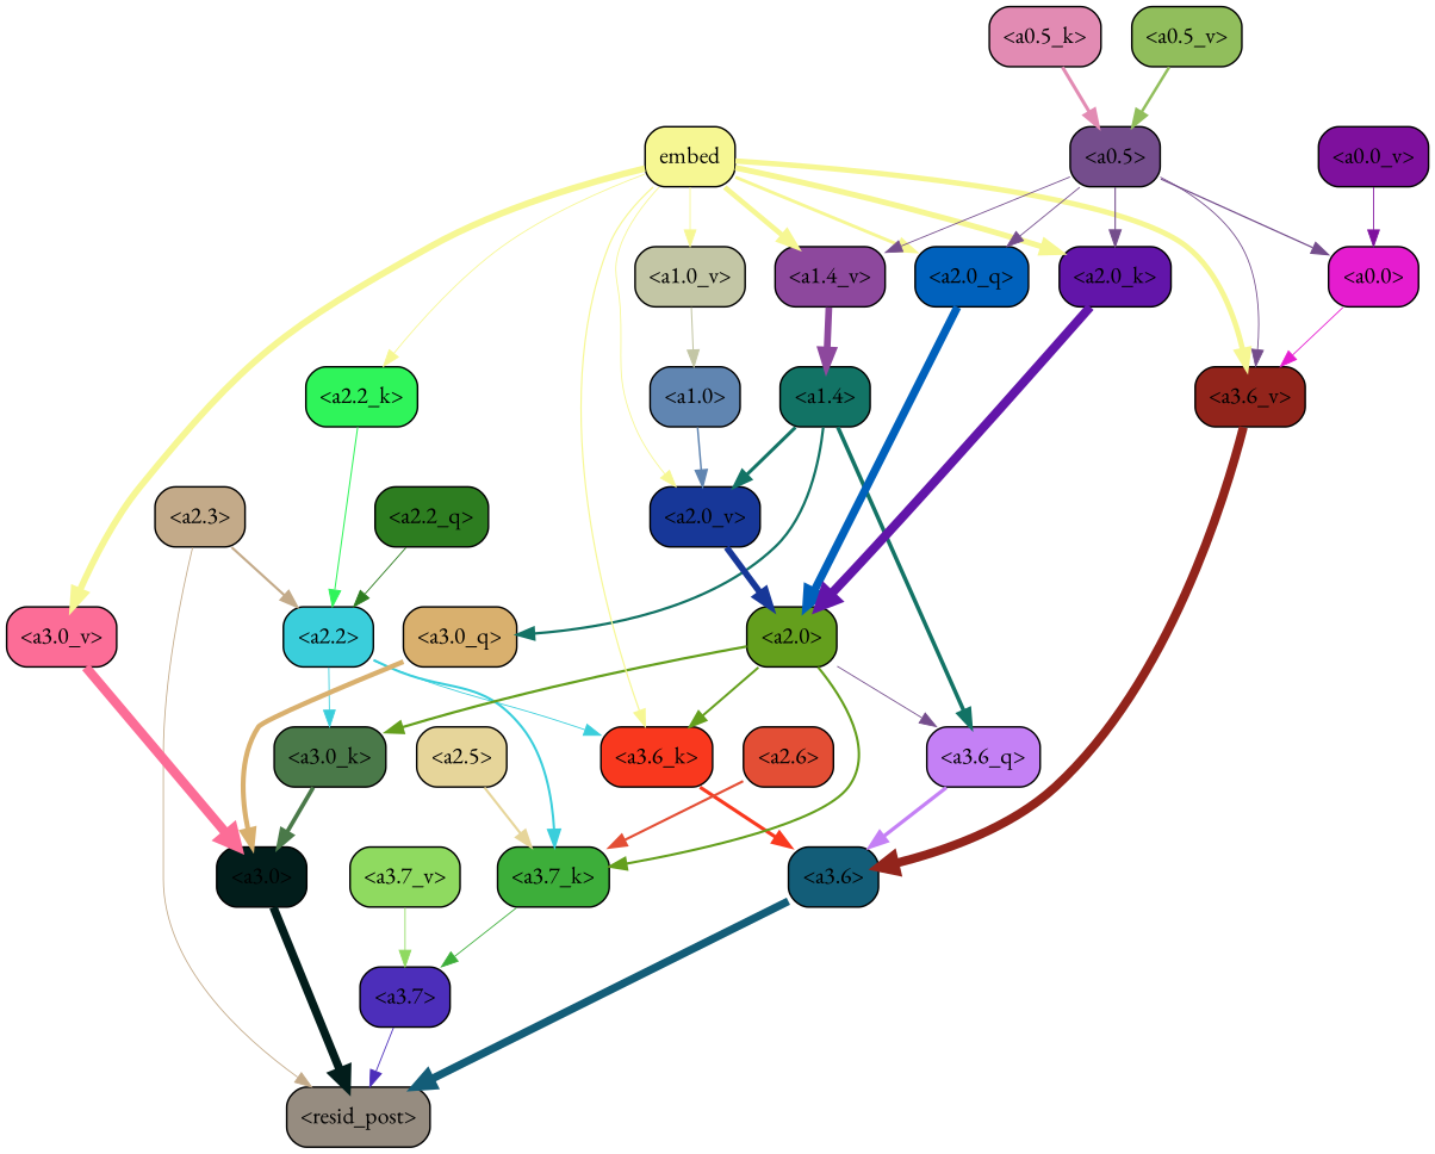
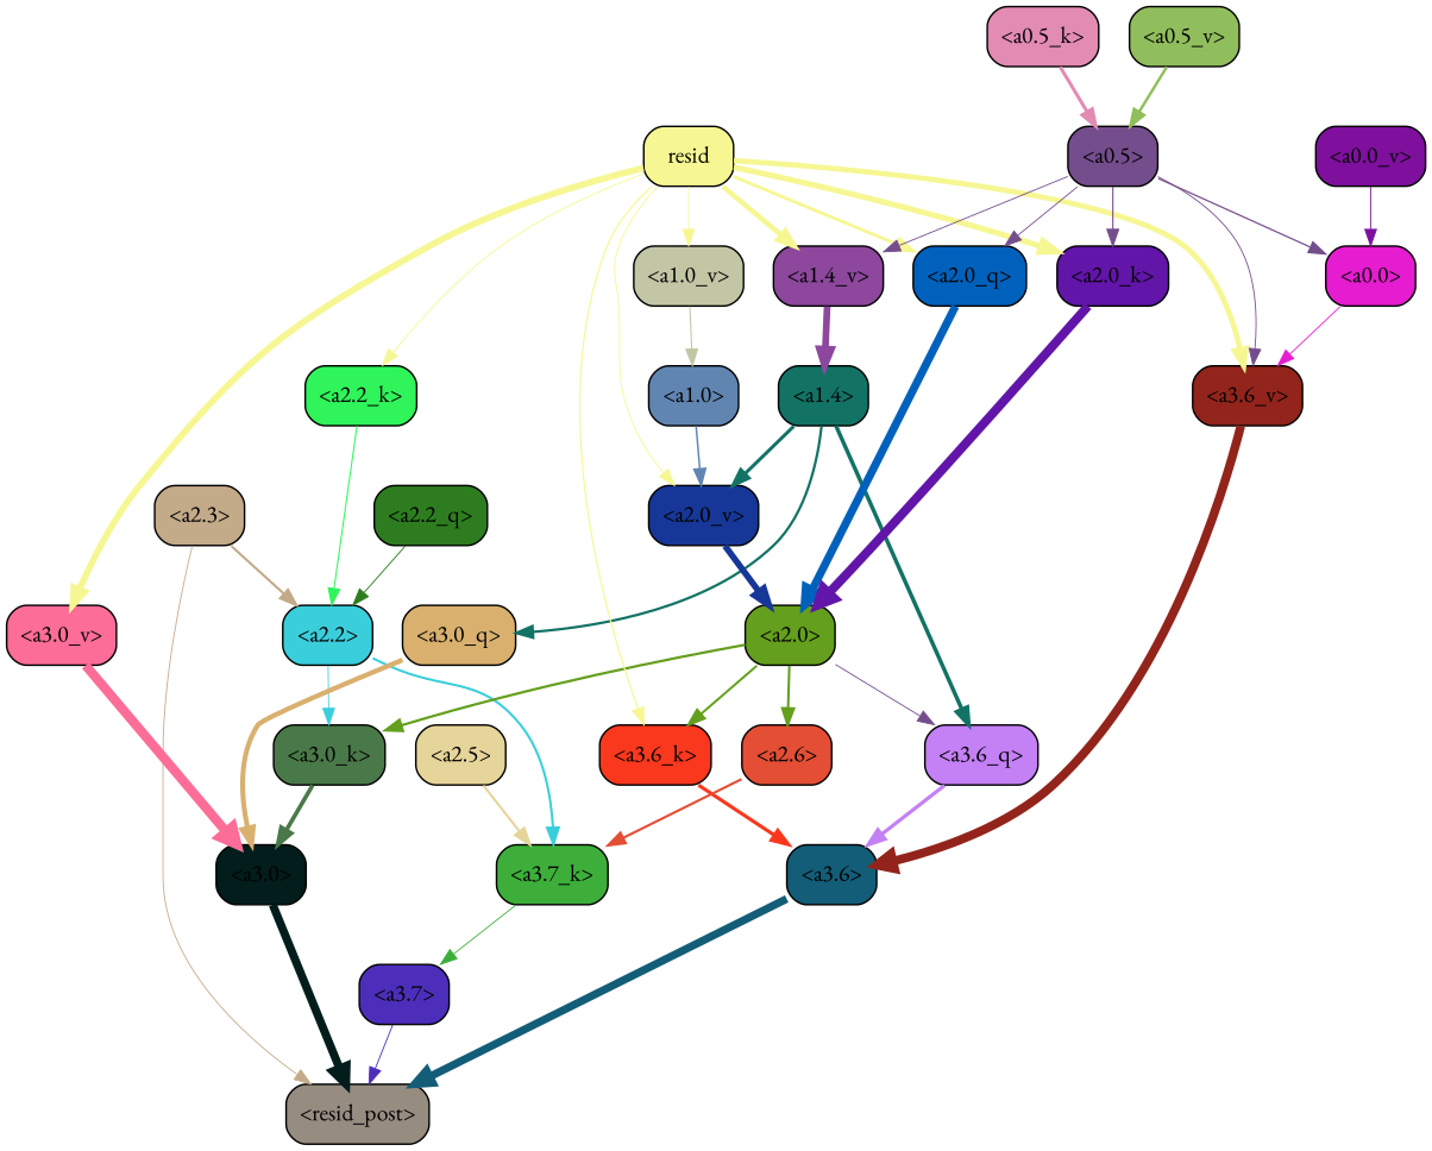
  strict digraph {
    fontname="EB Garamond"
    splines=true
    node [color=black fontname="EB Garamond" shape=box style="filled, rounded"]
    edge [color="#f6f793" fontname="EB Garamond" penwidth=0.6]
    "<a3.7>" [fillcolor="#4c2eba"]
    "<resid_post>" [fillcolor="#968c80"]
    "<a3.6>" [fillcolor="#135d78"]
    "<a3.0>" [fillcolor="#021d1b"]
    "<a2.3>" [fillcolor="#c3aa89"]
    "<a2.2>" [fillcolor="#3acedb"]
    "<a3.7_k>" [fillcolor="#3dae3a"]
    "<a3.6_q>" [fillcolor="#c480f5"]
    "<a3.0_q>" [fillcolor="#d9b06e"]
    "<a3.6_k>" [fillcolor="#f9381e"]
    "<a3.0_k>" [fillcolor="#4a7949"]
-   "<a3.7_v>" [fillcolor="#8fda60"]
    "<a3.6_v>" [fillcolor="#92241b"]
    "<a3.0_v>" [fillcolor="#fc6d97"]
    "<a2.0>" [fillcolor="#649f1d"]
    "<a1.4>" [fillcolor="#127365"]
    "<a2.0_v>" [fillcolor="#173798"]
    "<a2.6>" [fillcolor="#e34e35"]
    "<a2.5>" [fillcolor="#e6d59a"]
-   embed [fillcolor="#f6f793"]
+   embed [fillcolor="#f6f793" label=resid]
    "<a2.0_q>" [fillcolor="#0061bc"]
    "<a2.2_k>" [fillcolor="#2ff45a"]
    "<a2.0_k>" [fillcolor="#6215a9"]
    "<a1.4_v>" [fillcolor="#8d489d"]
    "<a1.0_v>" [fillcolor="#c3c6a5"]
    "<a1.0>" [fillcolor="#6085b1"]
    "<a0.5>" [fillcolor="#744d8c"]
    "<a0.0>" [fillcolor="#e51ccf"]
    "<a2.2_q>" [fillcolor="#2d7d20"]
    "<a0.5_k>" [fillcolor="#e28bb3"]
    "<a0.5_v>" [fillcolor="#91be5c"]
    "<a0.0_v>" [fillcolor="#7e109d"]
    "<a3.7>" -> "<resid_post>" [color="#4c2eba"]
    "<a3.6>" -> "<resid_post>" [color="#135d78" penwidth=4.749041676521301]
    "<a3.0>" -> "<resid_post>" [color="#021d1b" penwidth=5.004215121269226]
    "<a2.3>" -> "<resid_post>" [color="#c3aa89"]
    "<a2.3>" -> "<a2.2>" [color="#c3aa89" penwidth=1.4559586644172668]
    "<a2.2>" -> "<a3.7_k>" [color="#3acedb" penwidth=1.4199435114860535]
-   "<a2.2>" -> "<a3.6_k>" [color="#3acedb"]
    "<a2.2>" -> "<a3.0_k>" [color="#3acedb"]
    "<a3.7_k>" -> "<a3.7>" [color="#3dae3a"]
    "<a3.6_q>" -> "<a3.6>" [color="#c480f5" penwidth=2.199681341648102]
    "<a3.0_q>" -> "<a3.0>" [color="#d9b06e" penwidth=2.9459195733070374]
    "<a3.6_k>" -> "<a3.6>" [color="#f9381e" penwidth=2.13908451795578]
    "<a3.0_k>" -> "<a3.0>" [color="#4a7949" penwidth=2.520303964614868]
-   "<a3.7_v>" -> "<a3.7>" [color="#8fda60"]
    "<a3.6_v>" -> "<a3.6>" [color="#92241b" penwidth=5.297133803367615]
    "<a3.0_v>" -> "<a3.0>" [color="#fc6d97" penwidth=5.680712580680847]
-   "<a2.0>" -> "<a3.7_k>" [color="#649f1d" penwidth=1.4582423567771912]
+   "<a2.0>" -> "<a2.6>" [color="#649f1d" penwidth=1.4582423567771912]
    "<a2.0>" -> "<a3.6_q>" [color="#744d8c"]
    "<a2.0>" -> "<a3.6_k>" [color="#649f1d" penwidth=1.3792681694030762]
    "<a2.0>" -> "<a3.0_k>" [color="#649f1d" penwidth=1.5433646440505981]
    "<a1.4>" -> "<a3.6_q>" [color="#127365" penwidth=2.407962203025818]
    "<a1.4>" -> "<a3.0_q>" [color="#127365" penwidth=1.5490156412124634]
    "<a1.4>" -> "<a2.0_v>" [color="#127365" penwidth=2.058677911758423]
    "<a2.0_v>" -> "<a2.0>" [color="#173798" penwidth=3.7890332341194153]
    "<a2.6>" -> "<a3.7_k>" [color="#e34e35" penwidth=1.468173325061798]
    "<a2.5>" -> "<a3.7_k>" [color="#e6d59a" penwidth=1.457568109035492]
    embed -> "<a3.6_k>" [penwidth=0.8273519277572632]
    embed -> "<a3.6_v>" [penwidth=3.2414157912135124]
    embed -> "<a3.0_v>" [penwidth=3.929257571697235]
    embed -> "<a2.0_v>"
    embed -> "<a2.0_q>" [penwidth=1.9435837268829346]
    embed -> "<a2.2_k>"
    embed -> "<a2.0_k>" [penwidth=3.4579111337661743]
    embed -> "<a1.4_v>" [penwidth=3.0905416011810303]
    embed -> "<a1.0_v>"
    "<a2.0_q>" -> "<a2.0>" [color="#0061bc" penwidth=4.832814455032349]
    "<a2.2_k>" -> "<a2.2>" [color="#2ff45a" penwidth=0.7200896441936493]
    "<a2.0_k>" -> "<a2.0>" [color="#6215a9" penwidth=5.423068851232529]
    "<a1.4_v>" -> "<a1.4>" [color="#8d489d" penwidth=4.065267086029053]
    "<a1.0_v>" -> "<a1.0>" [color="#c3c6a5" penwidth=0.7517843246459961]
    "<a1.0>" -> "<a2.0_v>" [color="#6085b1" penwidth=1.041085124015808]
    "<a0.5>" -> "<a3.6_v>" [color="#744d8c"]
    "<a0.5>" -> "<a2.0_q>" [color="#744d8c"]
    "<a0.5>" -> "<a2.0_k>" [color="#744d8c" penwidth=0.7646331787109375]
    "<a0.5>" -> "<a1.4_v>" [color="#744d8c"]
    "<a0.5>" -> "<a0.0>" [color="#744d8c" penwidth=0.8535017371177673]
    "<a0.0>" -> "<a3.6_v>" [color="#e51ccf"]
    "<a2.2_q>" -> "<a2.2>" [color="#2d7d20" penwidth=0.6301735639572144]
    "<a0.5_k>" -> "<a0.5>" [color="#e28bb3" penwidth=2.067288637161255]
    "<a0.5_v>" -> "<a0.5>" [color="#91be5c" penwidth=1.6968014240264893]
    "<a0.0_v>" -> "<a0.0>" [color="#7e109d"]
  }
